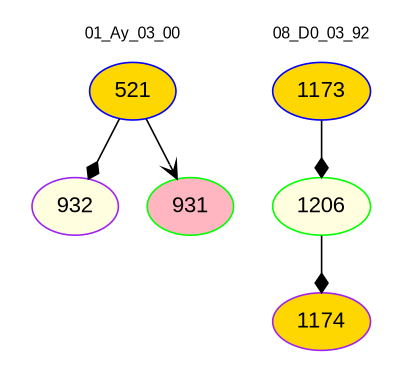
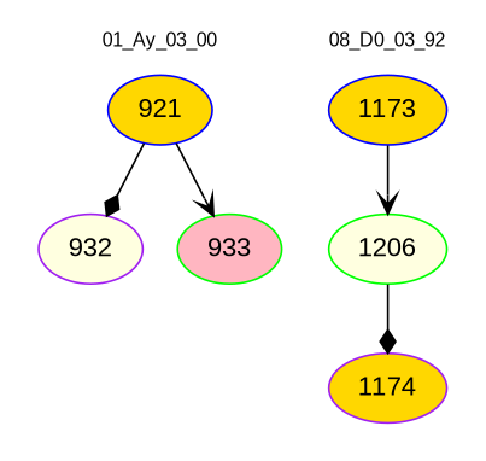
  digraph {
    fontname="Liberation Sans"
    node [color=blue fillcolor=gold fontname="Liberation Sans" style=filled]
    edge [arrowhead=diamond color=black fontname="Liberation Sans"]
-   n1 [label=521]
+   n1 [label=921]
    n2 [color=purple fillcolor=lightyellow label=932]
-   n3 [color=green fillcolor=lightpink label=931]
+   n3 [color=green fillcolor=lightpink label=933]
    n4 [label=1173]
    n5 [color=purple label=1174]
    n6 [color=green fillcolor=lightyellow label=1206]
    subgraph cluster_1 {
      color=white
      fontsize=10
      label="01_Ay_03_00"
      n1
      n2
      n3
    }
    subgraph cluster_2 {
      color=white
      fontsize=10
      label="08_D0_03_92"
      n4
      n5
      n6
    }
    n1 -> n2
    n1 -> n3 [arrowhead=vee]
-   n4 -> n6
+   n4 -> n6 [arrowhead=vee]
    n6 -> n5
  }
